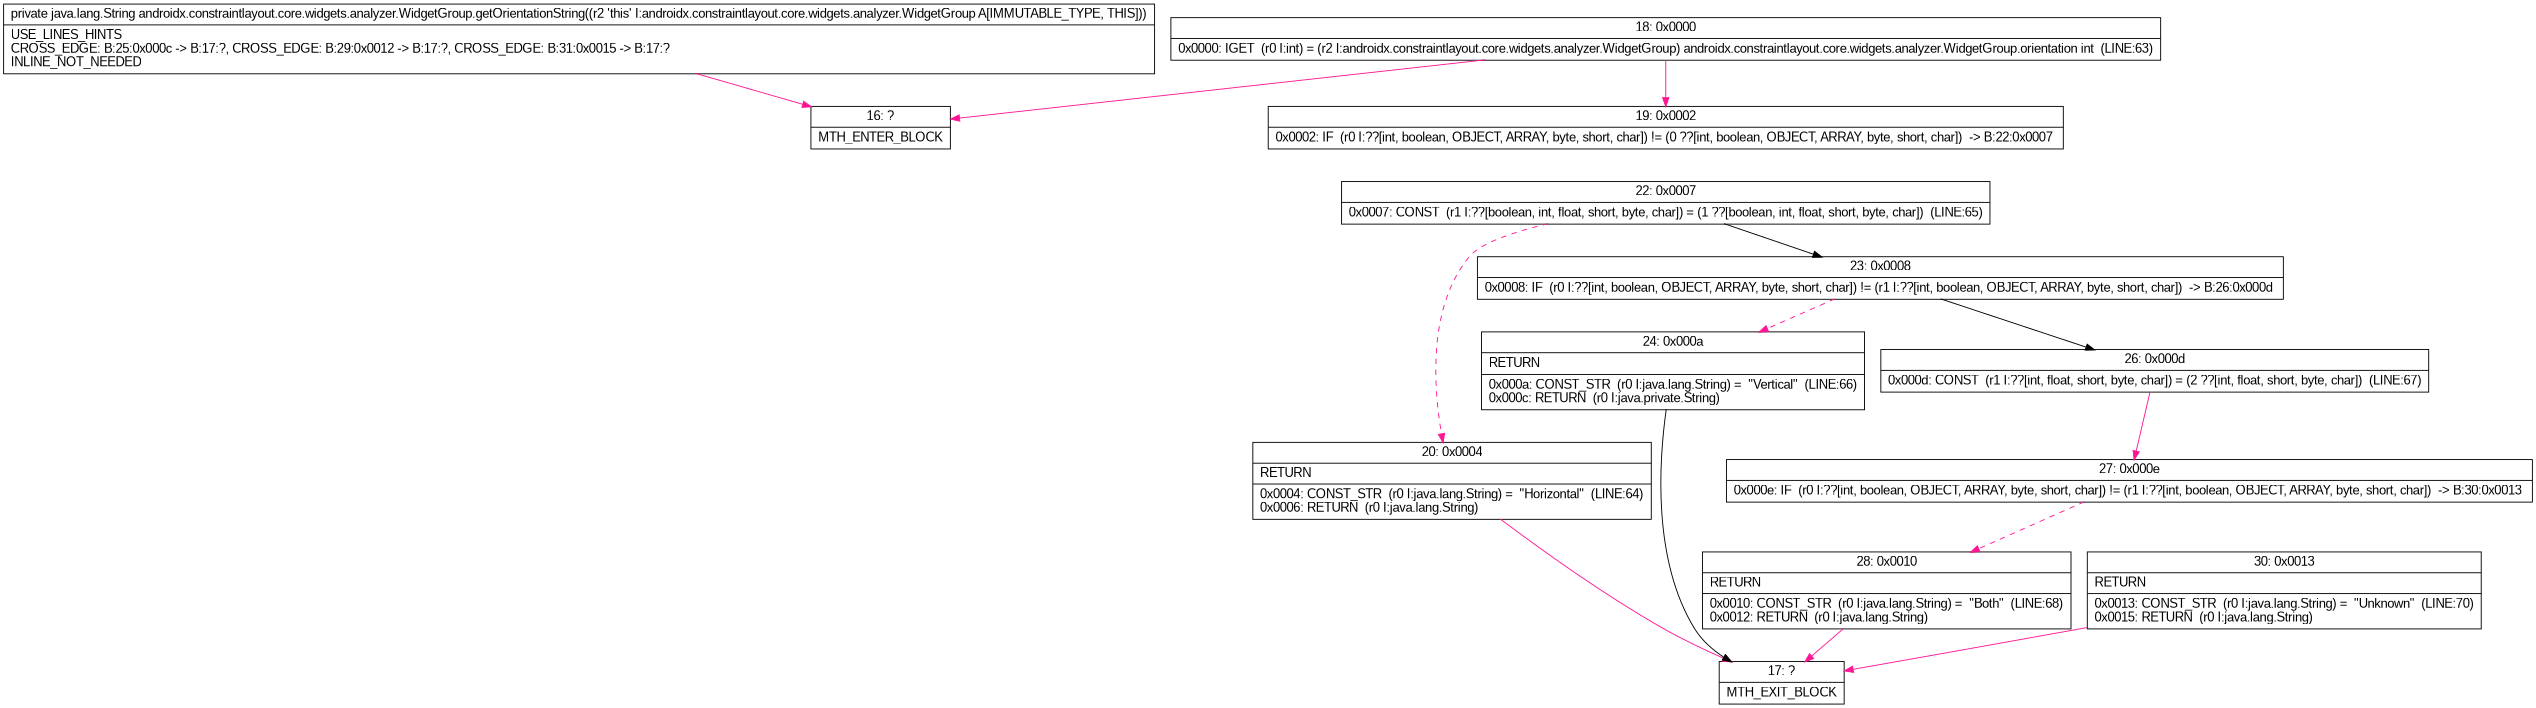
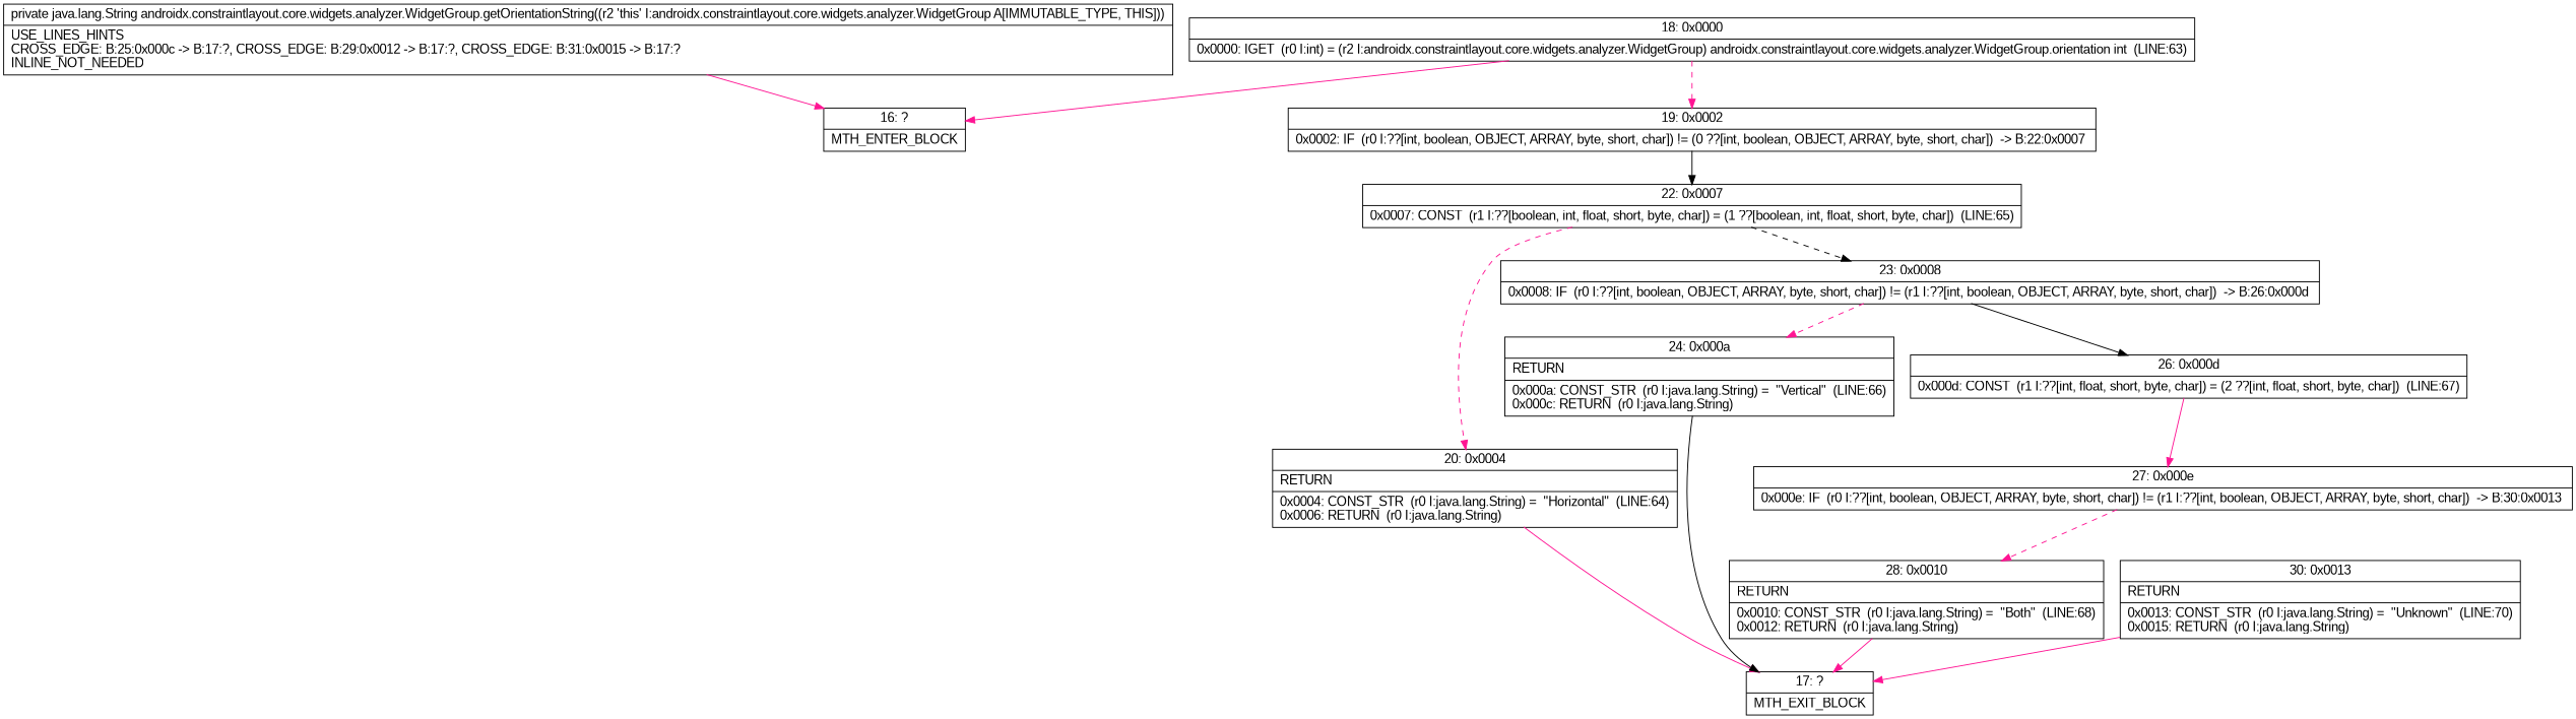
  digraph {
    fontname="Liberation Sans"
    node [fontname="Liberation Sans" shape=record]
    edge [color=deeppink fontname="Liberation Sans"]
    n1 [label="{16\:\ ?|MTH_ENTER_BLOCK\l}"]
    n2 [label="{18\:\ 0x0000|0x0000: IGET  (r0 I:int) = (r2 I:androidx.constraintlayout.core.widgets.analyzer.WidgetGroup) androidx.constraintlayout.core.widgets.analyzer.WidgetGroup.orientation int  (LINE:63)\l}"]
    n3 [label="{19\:\ 0x0002|0x0002: IF  (r0 I:??[int, boolean, OBJECT, ARRAY, byte, short, char]) != (0 ??[int, boolean, OBJECT, ARRAY, byte, short, char])  \-\> B:22:0x0007 \l}"]
    n4 [label="{22\:\ 0x0007|0x0007: CONST  (r1 I:??[boolean, int, float, short, byte, char]) = (1 ??[boolean, int, float, short, byte, char])  (LINE:65)\l}"]
    n5 [label="{20\:\ 0x0004|RETURN\l|0x0004: CONST_STR  (r0 I:java.lang.String) =  \"Horizontal\"  (LINE:64)\l0x0006: RETURN  (r0 I:java.lang.String) \l}"]
    n6 [label="{17\:\ ?|MTH_EXIT_BLOCK\l}"]
    n7 [label="{23\:\ 0x0008|0x0008: IF  (r0 I:??[int, boolean, OBJECT, ARRAY, byte, short, char]) != (r1 I:??[int, boolean, OBJECT, ARRAY, byte, short, char])  \-\> B:26:0x000d \l}"]
-   n8 [label="{24\:\ 0x000a|RETURN\l|0x000a: CONST_STR  (r0 I:java.lang.String) =  \"Vertical\"  (LINE:66)\l0x000c: RETURN  (r0 I:java.private.String) \l}"]
+   n8 [label="{24\:\ 0x000a|RETURN\l|0x000a: CONST_STR  (r0 I:java.lang.String) =  \"Vertical\"  (LINE:66)\l0x000c: RETURN  (r0 I:java.lang.String) \l}"]
    n9 [label="{26\:\ 0x000d|0x000d: CONST  (r1 I:??[int, float, short, byte, char]) = (2 ??[int, float, short, byte, char])  (LINE:67)\l}"]
    n10 [label="{27\:\ 0x000e|0x000e: IF  (r0 I:??[int, boolean, OBJECT, ARRAY, byte, short, char]) != (r1 I:??[int, boolean, OBJECT, ARRAY, byte, short, char])  \-\> B:30:0x0013 \l}"]
    n11 [label="{28\:\ 0x0010|RETURN\l|0x0010: CONST_STR  (r0 I:java.lang.String) =  \"Both\"  (LINE:68)\l0x0012: RETURN  (r0 I:java.lang.String) \l}"]
    n12 [label="{30\:\ 0x0013|RETURN\l|0x0013: CONST_STR  (r0 I:java.lang.String) =  \"Unknown\"  (LINE:70)\l0x0015: RETURN  (r0 I:java.lang.String) \l}"]
    n13 [label="{private java.lang.String androidx.constraintlayout.core.widgets.analyzer.WidgetGroup.getOrientationString((r2 'this' I:androidx.constraintlayout.core.widgets.analyzer.WidgetGroup A[IMMUTABLE_TYPE, THIS]))  | USE_LINES_HINTS\lCROSS_EDGE: B:25:0x000c \-\> B:17:?, CROSS_EDGE: B:29:0x0012 \-\> B:17:?, CROSS_EDGE: B:31:0x0015 \-\> B:17:?\lINLINE_NOT_NEEDED\l}"]
    n2 -> n1
-   n2 -> n3
+   n2 -> n3 [style=dashed]
+   n3 -> n4 [color=black]
    n4 -> n5 [style=dashed]
-   n4 -> n7 [color=black]
+   n4 -> n7 [color=black style=dashed]
    n5 -> n6
    n7 -> n8 [style=dashed]
    n7 -> n9 [color=black]
    n8 -> n6 [color=black]
    n9 -> n10
    n10 -> n11 [style=dashed]
    n11 -> n6
    n12 -> n6
    n13 -> n1
  }
